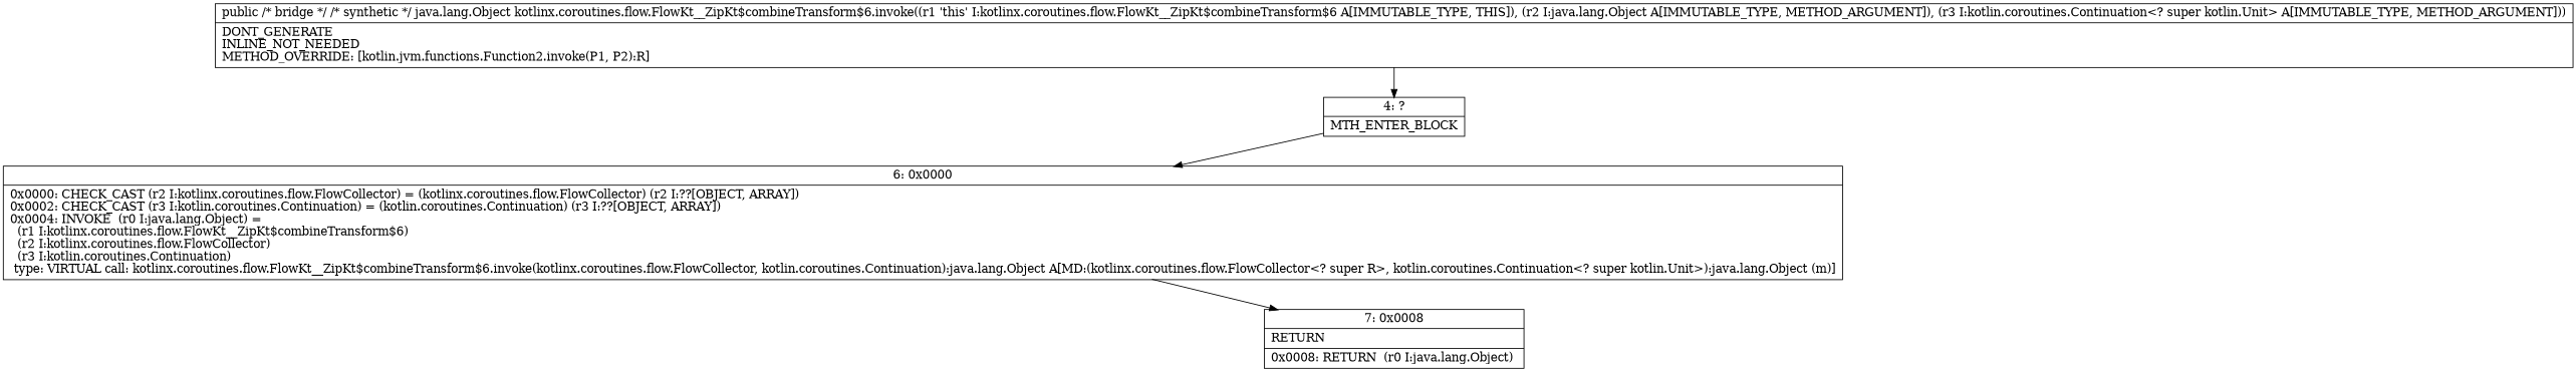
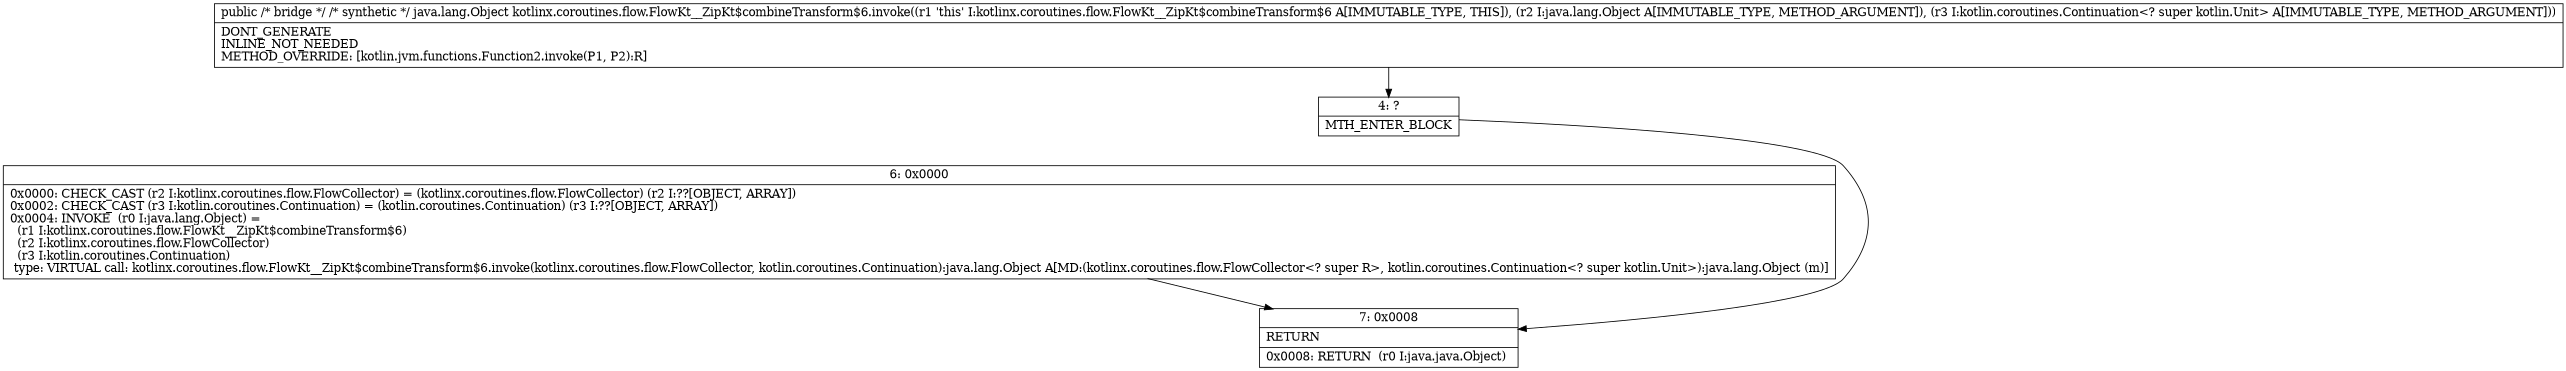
  digraph {
    node [shape=record]
    n1 [label="{4\:\ ?|MTH_ENTER_BLOCK\l}"]
    n2 [label="{6\:\ 0x0000|0x0000: CHECK_CAST (r2 I:kotlinx.coroutines.flow.FlowCollector) = (kotlinx.coroutines.flow.FlowCollector) (r2 I:??[OBJECT, ARRAY]) \l0x0002: CHECK_CAST (r3 I:kotlin.coroutines.Continuation) = (kotlin.coroutines.Continuation) (r3 I:??[OBJECT, ARRAY]) \l0x0004: INVOKE  (r0 I:java.lang.Object) = \l  (r1 I:kotlinx.coroutines.flow.FlowKt__ZipKt$combineTransform$6)\l  (r2 I:kotlinx.coroutines.flow.FlowCollector)\l  (r3 I:kotlin.coroutines.Continuation)\l type: VIRTUAL call: kotlinx.coroutines.flow.FlowKt__ZipKt$combineTransform$6.invoke(kotlinx.coroutines.flow.FlowCollector, kotlin.coroutines.Continuation):java.lang.Object A[MD:(kotlinx.coroutines.flow.FlowCollector\<? super R\>, kotlin.coroutines.Continuation\<? super kotlin.Unit\>):java.lang.Object (m)]\l}"]
-   n3 [label="{7\:\ 0x0008|RETURN\l|0x0008: RETURN  (r0 I:java.lang.Object) \l}"]
+   n3 [label="{7\:\ 0x0008|RETURN\l|0x0008: RETURN  (r0 I:java.java.Object) \l}"]
    n4 [label="{public \/* bridge *\/ \/* synthetic *\/ java.lang.Object kotlinx.coroutines.flow.FlowKt__ZipKt$combineTransform$6.invoke((r1 'this' I:kotlinx.coroutines.flow.FlowKt__ZipKt$combineTransform$6 A[IMMUTABLE_TYPE, THIS]), (r2 I:java.lang.Object A[IMMUTABLE_TYPE, METHOD_ARGUMENT]), (r3 I:kotlin.coroutines.Continuation\<? super kotlin.Unit\> A[IMMUTABLE_TYPE, METHOD_ARGUMENT]))  | DONT_GENERATE\lINLINE_NOT_NEEDED\lMETHOD_OVERRIDE: [kotlin.jvm.functions.Function2.invoke(P1, P2):R]\l}"]
-   n1 -> n2
+   n1 -> n3
    n2 -> n3
    n4 -> n1
  }
